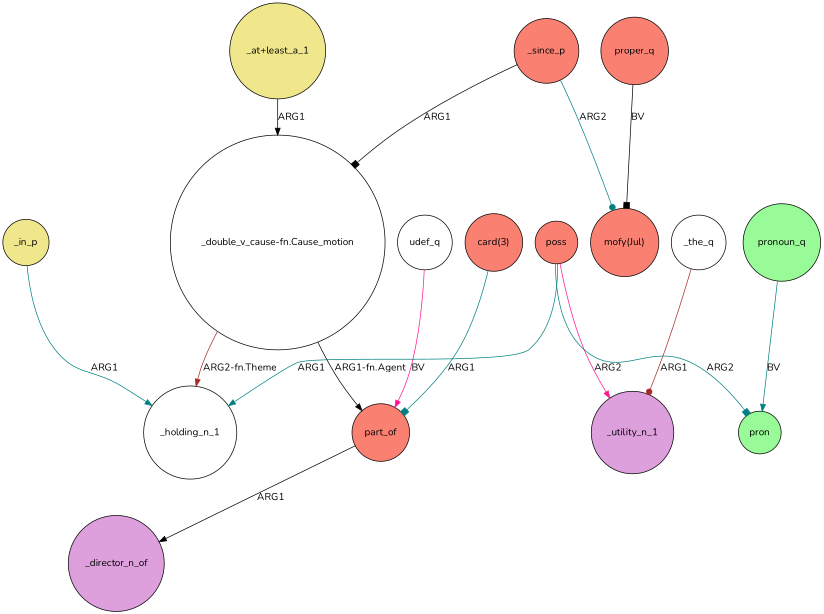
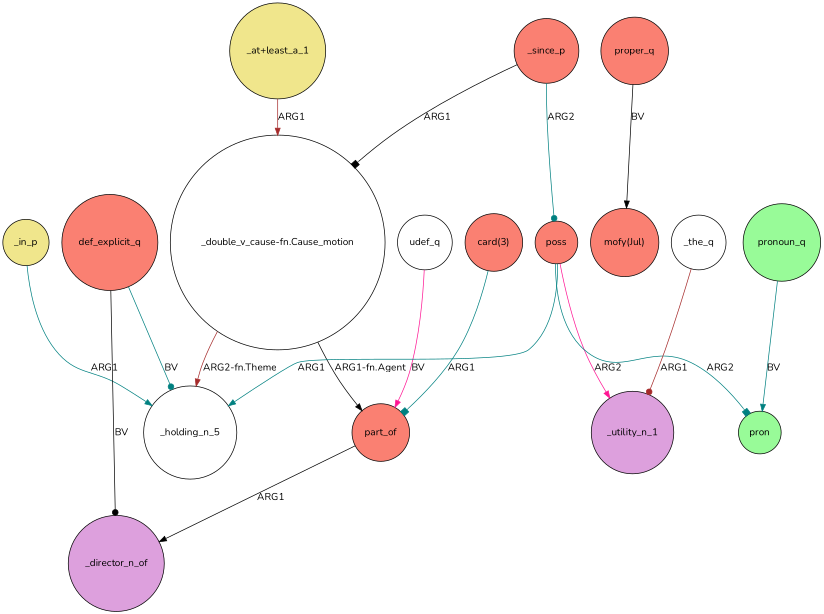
  digraph {
    fontname=Nunito
    node [fillcolor=salmon fontname=Nunito shape=circle style=filled]
    edge [arrowhead=normal color=teal fontname=Nunito]
    _in_p [fillcolor=khaki]
-   _holding_n_1 [fillcolor=white]
+   _holding_n_1 [fillcolor=white label=_holding_n_5]
+   def_explicit_q
    _director_n_of [fillcolor=plum]
    udef_q [fillcolor=white]
    part_of
    "_at+least_a_1" [fillcolor=khaki]
    "_double_v_cause-fn.Cause_motion" [fillcolor=white]
    "card(3)"
    poss
    _utility_n_1 [fillcolor=plum]
    pron [fillcolor=palegreen]
    _since_p
    "mofy(Jul)"
    pronoun_q [fillcolor=palegreen]
    proper_q
    _the_q [fillcolor=white]
    _in_p -> _holding_n_1 [label=ARG1]
+   def_explicit_q -> _holding_n_1 [arrowhead=dot label=BV]
+   def_explicit_q -> _director_n_of [arrowhead=dot color=black label=BV]
    udef_q -> part_of [color=deeppink label=BV]
    part_of -> _director_n_of [color=black label=ARG1]
-   "_at+least_a_1" -> "_double_v_cause-fn.Cause_motion" [color=black label=ARG1]
+   "_at+least_a_1" -> "_double_v_cause-fn.Cause_motion" [color=brown label=ARG1]
    "_double_v_cause-fn.Cause_motion" -> _holding_n_1 [color=brown label="ARG2-fn.Theme"]
    "_double_v_cause-fn.Cause_motion" -> part_of [color=black label="ARG1-fn.Agent"]
    "card(3)" -> part_of [arrowhead=box label=ARG1]
    poss -> _holding_n_1 [label=ARG1]
    poss -> _utility_n_1 [color=deeppink label=ARG2]
    poss -> pron [arrowhead=box label=ARG2]
    _since_p -> "_double_v_cause-fn.Cause_motion" [arrowhead=box color=black label=ARG1]
-   _since_p -> "mofy(Jul)" [arrowhead=dot label=ARG2]
+   _since_p -> poss [arrowhead=dot label=ARG2]
    pronoun_q -> pron [label=BV]
-   proper_q -> "mofy(Jul)" [arrowhead=box color=black label=BV]
+   proper_q -> "mofy(Jul)" [color=black label=BV]
    _the_q -> _utility_n_1 [arrowhead=dot color=brown label=ARG1]
  }
